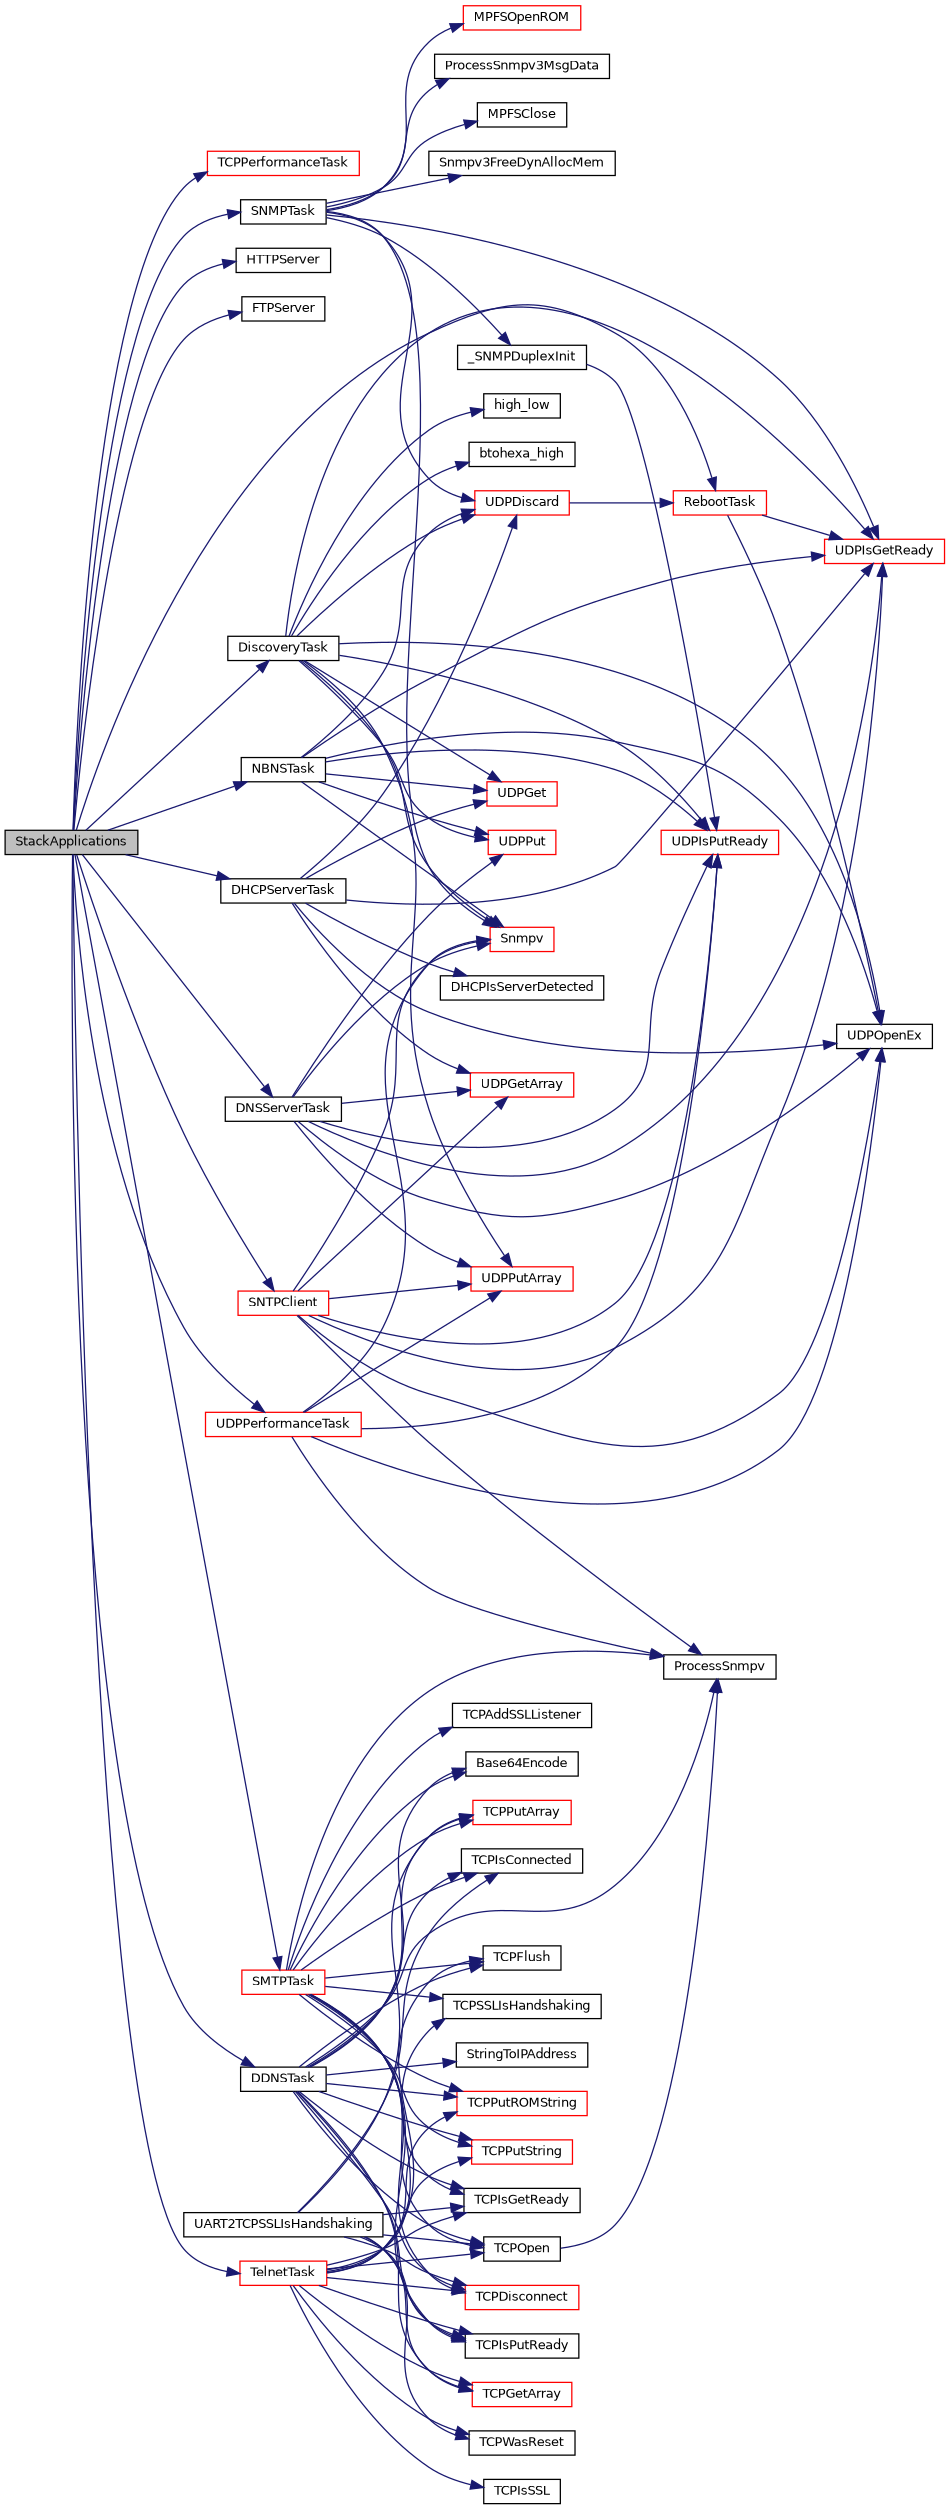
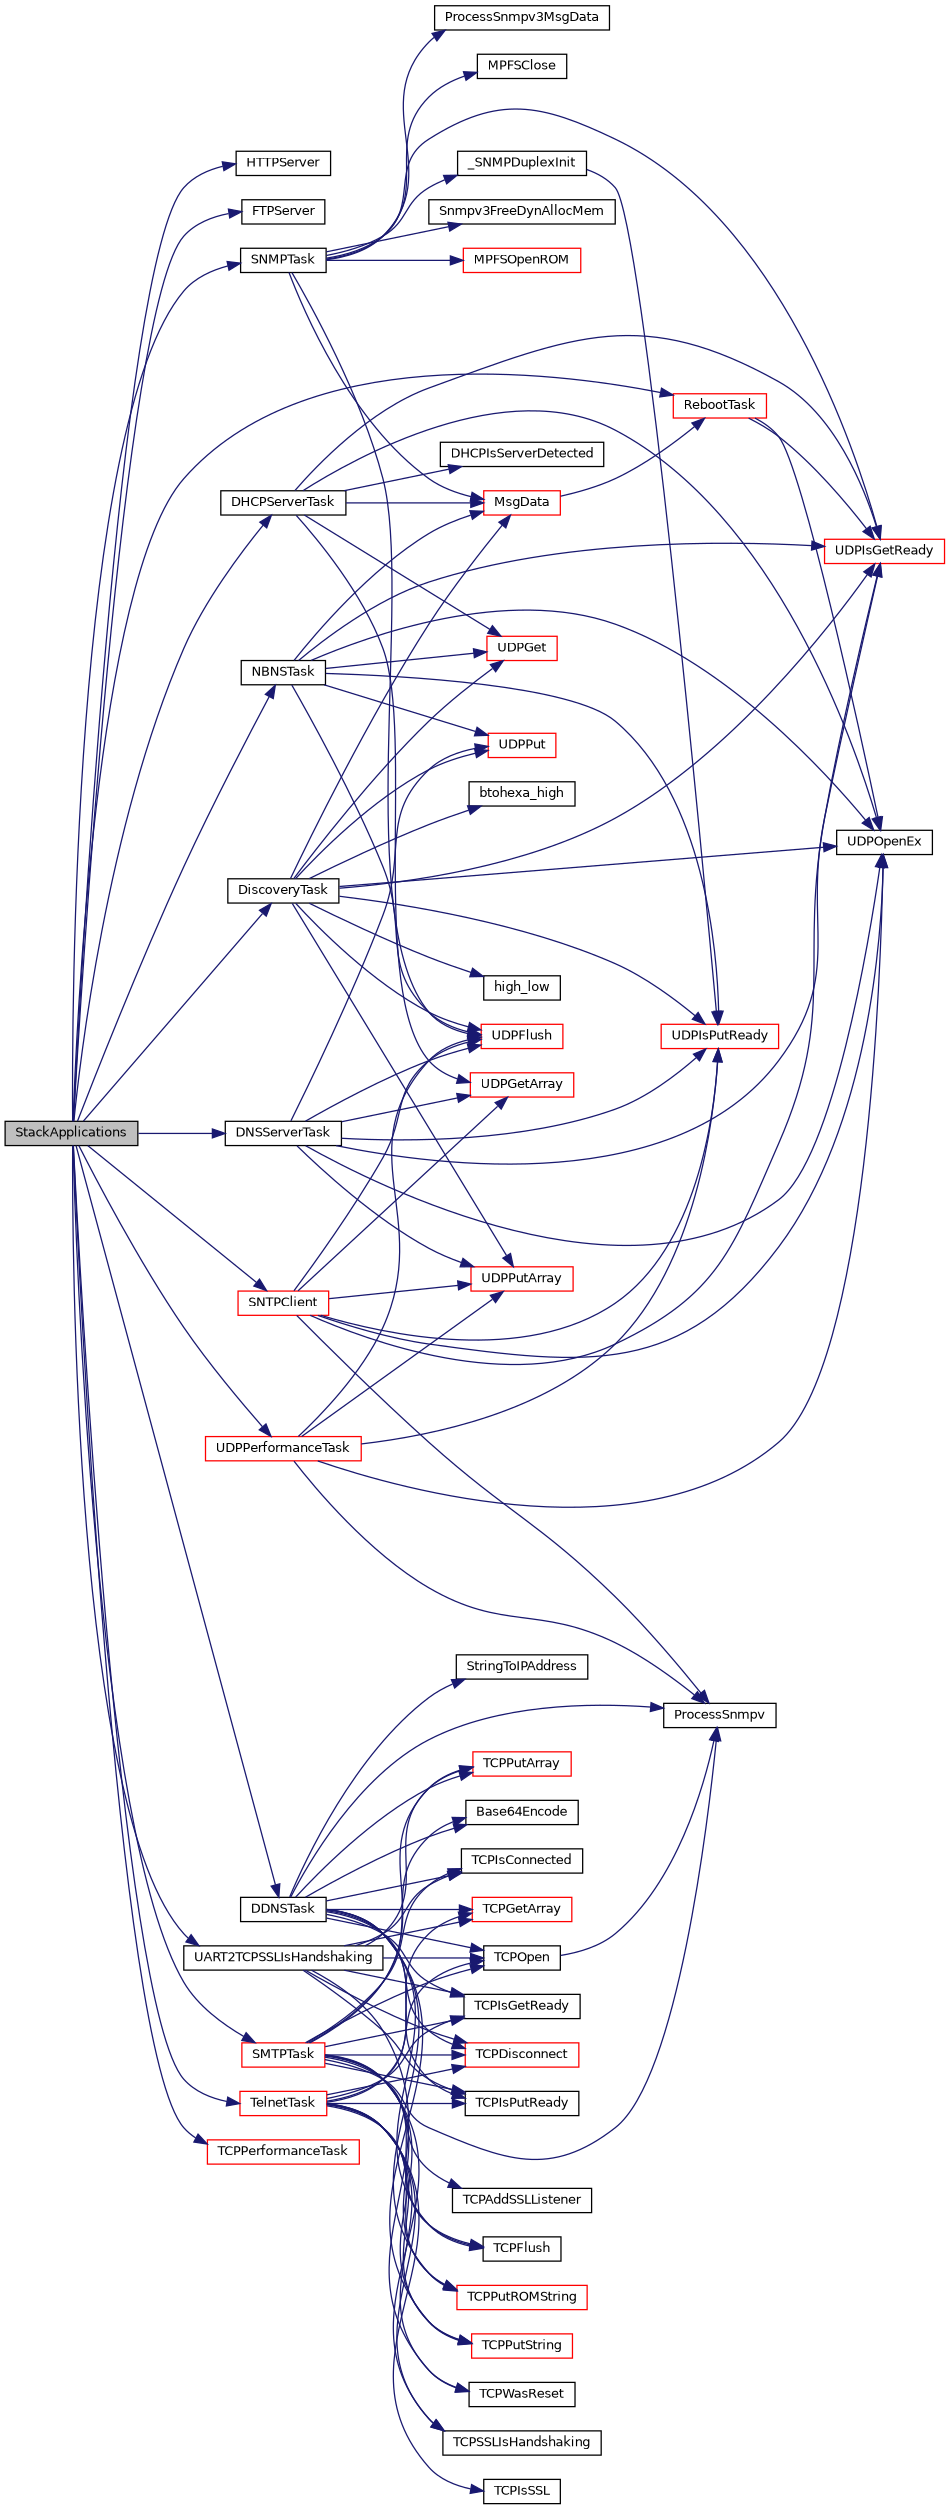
  digraph {
    rankdir=LR
    node [color=black fillcolor=white fontname=Helvetica fontsize=10 shape=record style=filled]
    edge [color=midnightblue fontname=Helvetica fontsize=10 labelfontname=Helvetica labelfontsize=10 style=solid]
    n1 [fillcolor=grey75 fontcolor=black height=0.2 label=StackApplications width=0.4]
    n2 [height=0.2 label=HTTPServer width=0.4]
    n3 [height=0.2 label=FTPServer width=0.4]
    n4 [height=0.2 label=SNMPTask width=0.4]
    n5 [height=0.2 label=DiscoveryTask width=0.4]
    n6 [height=0.2 label=NBNSTask width=0.4]
    n7 [height=0.2 label=DHCPServerTask width=0.4]
    n8 [height=0.2 label=DNSServerTask width=0.4]
    n9 [height=0.2 label=DDNSTask width=0.4]
    n10 [color=red height=0.2 label=TelnetTask width=0.4]
    n11 [color=red height=0.2 label=RebootTask width=0.4]
    n12 [color=red height=0.2 label=SNTPClient width=0.4]
    n13 [color=red height=0.2 label=UDPPerformanceTask width=0.4]
    n14 [color=red height=0.2 label=TCPPerformanceTask width=0.4]
    n15 [color=red height=0.2 label=SMTPTask width=0.4]
    n16 [height=0.2 label=UART2TCPSSLIsHandshaking width=0.4]
    n17 [color=red height=0.2 label=UDPIsGetReady width=0.4]
    n18 [height=0.2 label=_SNMPDuplexInit width=0.4]
    n19 [color=red height=0.2 label=MPFSOpenROM width=0.4]
    n20 [height=0.2 label=ProcessSnmpv3MsgData width=0.4]
    n21 [height=0.2 label=MPFSClose width=0.4]
-   n22 [color=red height=0.2 label=Snmpv width=0.4]
+   n22 [color=red height=0.2 label=UDPFlush width=0.4]
    n23 [height=0.2 label=Snmpv3FreeDynAllocMem width=0.4]
-   n24 [color=red height=0.2 label=UDPDiscard width=0.4]
+   n24 [color=red height=0.2 label=MsgData width=0.4]
    n25 [color=red height=0.2 label=UDPIsPutReady width=0.4]
    n26 [height=0.2 label=UDPOpenEx width=0.4]
    n27 [color=red height=0.2 label=UDPGet width=0.4]
    n28 [color=red height=0.2 label=UDPPutArray width=0.4]
    n29 [color=red height=0.2 label=UDPPut width=0.4]
    n30 [height=0.2 label=btohexa_high width=0.4]
    n31 [height=0.2 label=high_low width=0.4]
    n32 [height=0.2 label=DHCPIsServerDetected width=0.4]
    n33 [color=red height=0.2 label=UDPGetArray width=0.4]
    n34 [height=0.2 label=ProcessSnmpv width=0.4]
    n35 [height=0.2 label=TCPOpen width=0.4]
    n36 [height=0.2 label=TCPIsConnected width=0.4]
    n37 [color=red height=0.2 label=TCPDisconnect width=0.4]
    n38 [height=0.2 label=TCPIsPutReady width=0.4]
    n39 [color=red height=0.2 label=TCPPutROMString width=0.4]
    n40 [color=red height=0.2 label=TCPPutString width=0.4]
    n41 [height=0.2 label=TCPFlush width=0.4]
    n42 [height=0.2 label=TCPIsGetReady width=0.4]
    n43 [color=red height=0.2 label=TCPGetArray width=0.4]
    n44 [height=0.2 label=StringToIPAddress width=0.4]
    n45 [height=0.2 label=Base64Encode width=0.4]
    n46 [color=red height=0.2 label=TCPPutArray width=0.4]
    n47 [height=0.2 label=TCPWasReset width=0.4]
    n48 [height=0.2 label=TCPIsSSL width=0.4]
    n49 [height=0.2 label=TCPSSLIsHandshaking width=0.4]
    n50 [height=0.2 label=TCPAddSSLListener width=0.4]
    n1 -> n2
    n1 -> n3
    n1 -> n4
    n1 -> n5
    n1 -> n6
    n1 -> n7
    n1 -> n8
    n1 -> n9
    n1 -> n10
    n1 -> n11
    n1 -> n12
    n1 -> n13
    n1 -> n14
    n1 -> n15
+   n1 -> n16
    n4 -> n17
    n4 -> n18
    n4 -> n19
    n4 -> n20
    n4 -> n21
    n4 -> n22
    n4 -> n23
    n4 -> n24
    n5 -> n17
    n5 -> n22
    n5 -> n24
    n5 -> n25
    n5 -> n26
    n5 -> n27
    n5 -> n28
    n5 -> n29
    n5 -> n30
    n5 -> n31
    n6 -> n17
    n6 -> n22
    n6 -> n24
    n6 -> n25
    n6 -> n26
    n6 -> n27
    n6 -> n29
    n7 -> n17
    n7 -> n24
    n7 -> n26
    n7 -> n27
    n7 -> n32
    n7 -> n33
    n8 -> n17
    n8 -> n22
    n8 -> n25
    n8 -> n26
    n8 -> n28
    n8 -> n29
    n8 -> n33
    n9 -> n34
    n9 -> n35
    n9 -> n36
    n9 -> n37
    n9 -> n38
    n9 -> n39
    n9 -> n40
    n9 -> n41
    n9 -> n42
    n9 -> n43
    n9 -> n44
    n9 -> n45
    n9 -> n46
    n10 -> n35
    n10 -> n37
    n10 -> n38
    n10 -> n39
    n10 -> n40
    n10 -> n41
    n10 -> n42
    n10 -> n43
    n10 -> n47
    n10 -> n48
    n10 -> n49
    n11 -> n17
    n11 -> n26
    n12 -> n17
    n12 -> n22
    n12 -> n25
    n12 -> n26
    n12 -> n28
    n12 -> n33
    n12 -> n34
    n13 -> n22
    n13 -> n25
    n13 -> n26
    n13 -> n28
    n13 -> n34
    n15 -> n34
    n15 -> n35
    n15 -> n36
    n15 -> n37
    n15 -> n38
    n15 -> n39
    n15 -> n40
    n15 -> n41
    n15 -> n42
    n15 -> n45
    n15 -> n46
    n15 -> n49
    n15 -> n50
    n16 -> n35
    n16 -> n36
    n16 -> n37
    n16 -> n38
    n16 -> n42
    n16 -> n43
    n16 -> n46
    n16 -> n47
    n18 -> n25
    n24 -> n11
    n35 -> n34
  }
